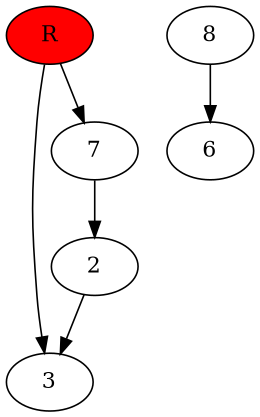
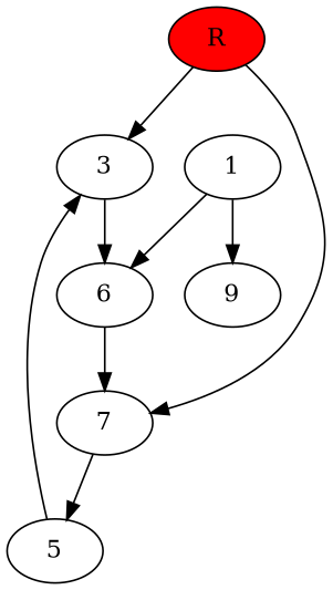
  digraph {
    3
    6
-   2
+   2 [label=5]
    7
-   8
+   8 [label=1]
+   9
    R [fillcolor="#ff0000" style=filled]
+   3 -> 6
+   6 -> 7
    2 -> 3
    7 -> 2
    8 -> 6
+   8 -> 9
    R -> 3
    R -> 7
  }
